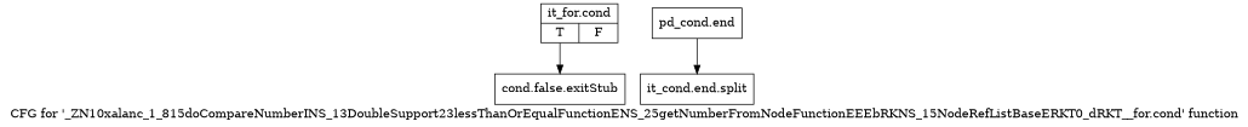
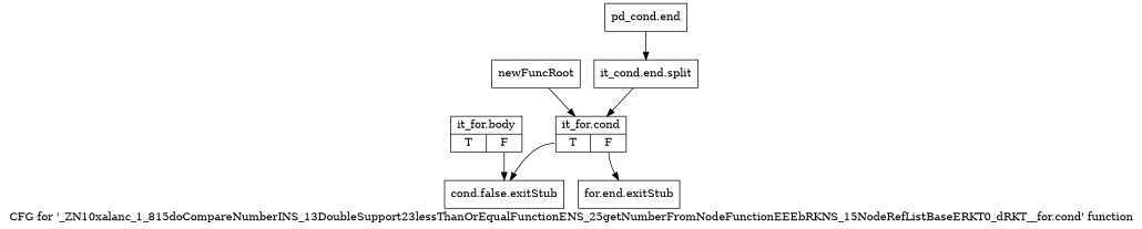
  digraph {
    label="CFG for '_ZN10xalanc_1_815doCompareNumberINS_13DoubleSupport23lessThanOrEqualFunctionENS_25getNumberFromNodeFunctionEEEbRKNS_15NodeRefListBaseERKT0_dRKT__for.cond' function"
    node [shape=record]
+   n1 [label="{newFuncRoot}"]
    n2 [label="{it_for.cond|{<s0>T|<s1>F}}"]
+   n3 [label="{for.end.exitStub}"]
    n4 [label="{cond.false.exitStub}"]
+   n5 [label="{it_for.body|{<s0>T|<s1>F}}"]
    n6 [label="{pd_cond.end}"]
    n7 [label="{it_cond.end.split}"]
+   n1 -> n2
+   n2 -> n3 [tailport=s1]
    n2 -> n4 [tailport=s0]
+   n5 -> n4 [tailport=s1]
    n6 -> n7
+   n7 -> n2
  }
